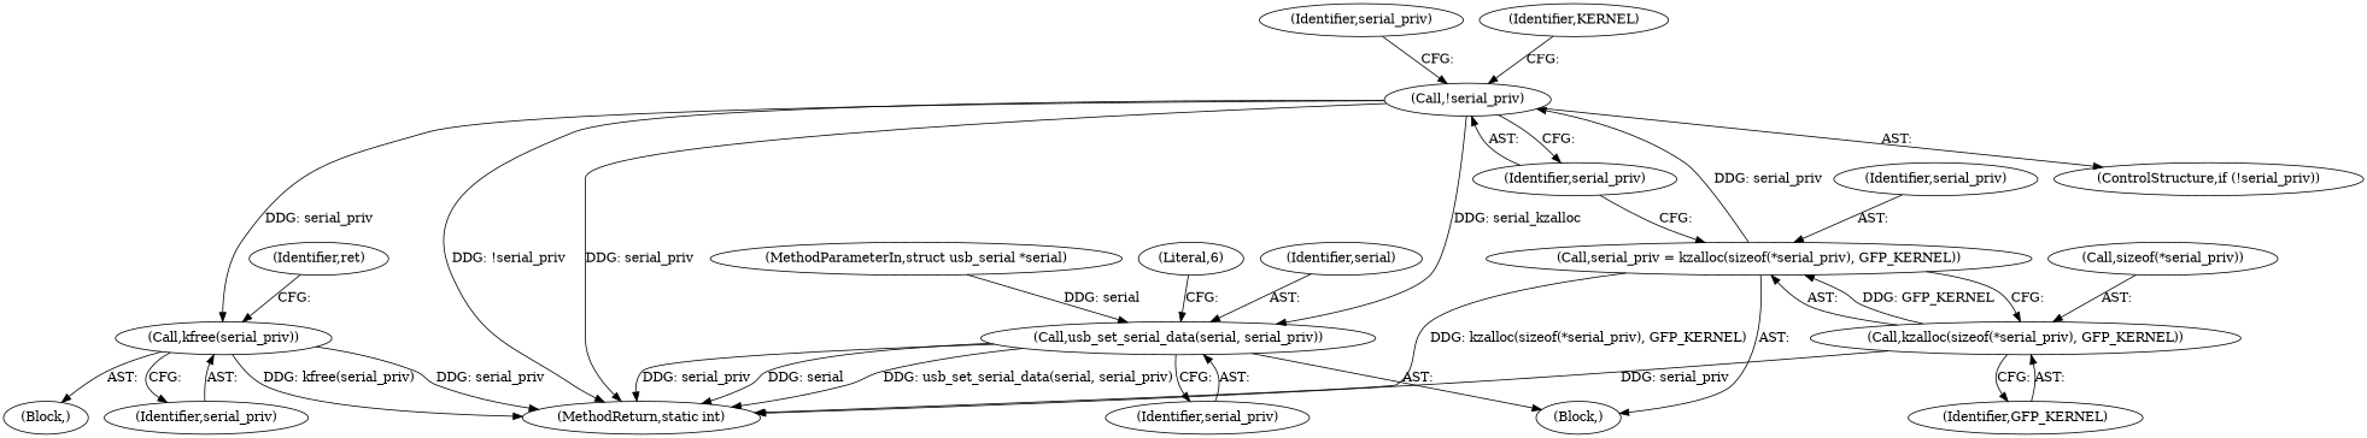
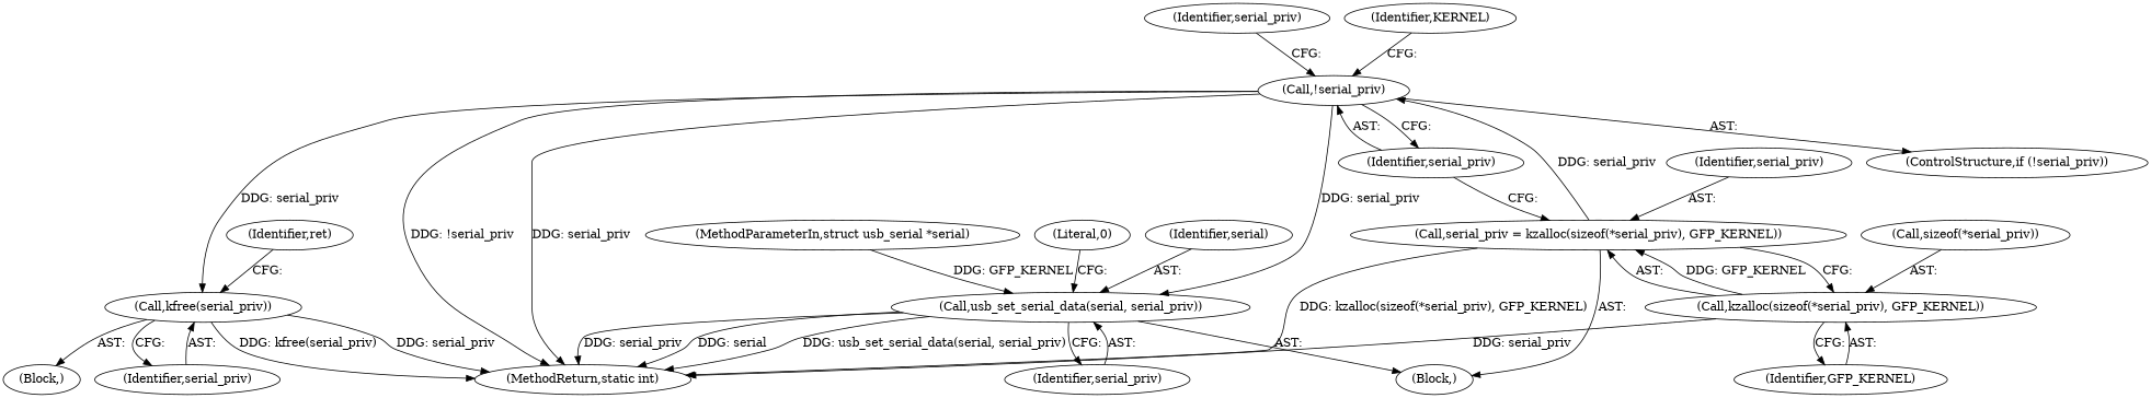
  digraph {
    n1 [label="(Call,!serial_priv)"]
    n2 [label="(Call,kfree(serial_priv))"]
    n3 [label="(Call,usb_set_serial_data(serial, serial_priv))"]
    n4 [label="(Identifier,serial_priv)"]
    n5 [label="(MethodReturn,static int)"]
    n6 [label="(ControlStructure,if (!serial_priv))"]
    n7 [label="(Block,)"]
    n8 [label="(Identifier,serial_priv)"]
    n9 [label="(Block,)"]
    n10 [label="(Identifier,serial_priv)"]
    n11 [label="(Call,serial_priv = kzalloc(sizeof(*serial_priv), GFP_KERNEL))"]
    n12 [label="(Call,kzalloc(sizeof(*serial_priv), GFP_KERNEL))"]
    n13 [label="(Identifier,GFP_KERNEL)"]
    n14 [label="(Identifier,serial_priv)"]
    n15 [label="(Identifier,ret)"]
    n16 [label="(MethodParameterIn,struct usb_serial *serial)"]
    n17 [label="(Identifier,serial_priv)"]
    n18 [label="(Identifier,KERNEL)"]
-   n19 [label="(Literal,6)"]
+   n19 [label="(Literal,0)"]
    n20 [label="(Call,sizeof(*serial_priv))"]
    n21 [label="(Identifier,serial)"]
    n1 -> n2 [label="DDG: serial_priv"]
-   n1 -> n3 [label="DDG: serial_kzalloc"]
+   n1 -> n3 [label="DDG: serial_priv"]
    n1 -> n4 [label="CFG: "]
    n1 -> n5 [label="DDG: !serial_priv"]
    n1 -> n5 [label="DDG: serial_priv"]
    n1 -> n6 [label="AST: "]
    n2 -> n5 [label="DDG: kfree(serial_priv)"]
    n2 -> n5 [label="DDG: serial_priv"]
    n2 -> n7 [label="AST: "]
    n2 -> n8 [label="CFG: "]
    n3 -> n5 [label="DDG: usb_set_serial_data(serial, serial_priv)"]
    n3 -> n5 [label="DDG: serial_priv"]
    n3 -> n5 [label="DDG: serial"]
    n3 -> n9 [label="AST: "]
    n3 -> n10 [label="CFG: "]
    n4 -> n1 [label="AST: "]
    n4 -> n11 [label="CFG: "]
    n8 -> n2 [label="AST: "]
    n10 -> n3 [label="AST: "]
    n11 -> n1 [label="DDG: serial_priv"]
    n11 -> n5 [label="DDG: kzalloc(sizeof(*serial_priv), GFP_KERNEL)"]
    n11 -> n9 [label="AST: "]
    n11 -> n12 [label="CFG: "]
    n12 -> n5 [label="DDG: serial_priv"]
    n12 -> n11 [label="AST: "]
    n12 -> n11 [label="DDG: GFP_KERNEL"]
    n12 -> n13 [label="CFG: "]
    n13 -> n12 [label="AST: "]
    n14 -> n1 [label="CFG: "]
    n15 -> n2 [label="CFG: "]
-   n16 -> n3 [label="DDG: serial"]
+   n16 -> n3 [label="DDG: GFP_KERNEL"]
    n17 -> n11 [label="AST: "]
    n18 -> n1 [label="CFG: "]
    n19 -> n3 [label="CFG: "]
    n20 -> n12 [label="AST: "]
    n21 -> n3 [label="AST: "]
  }
